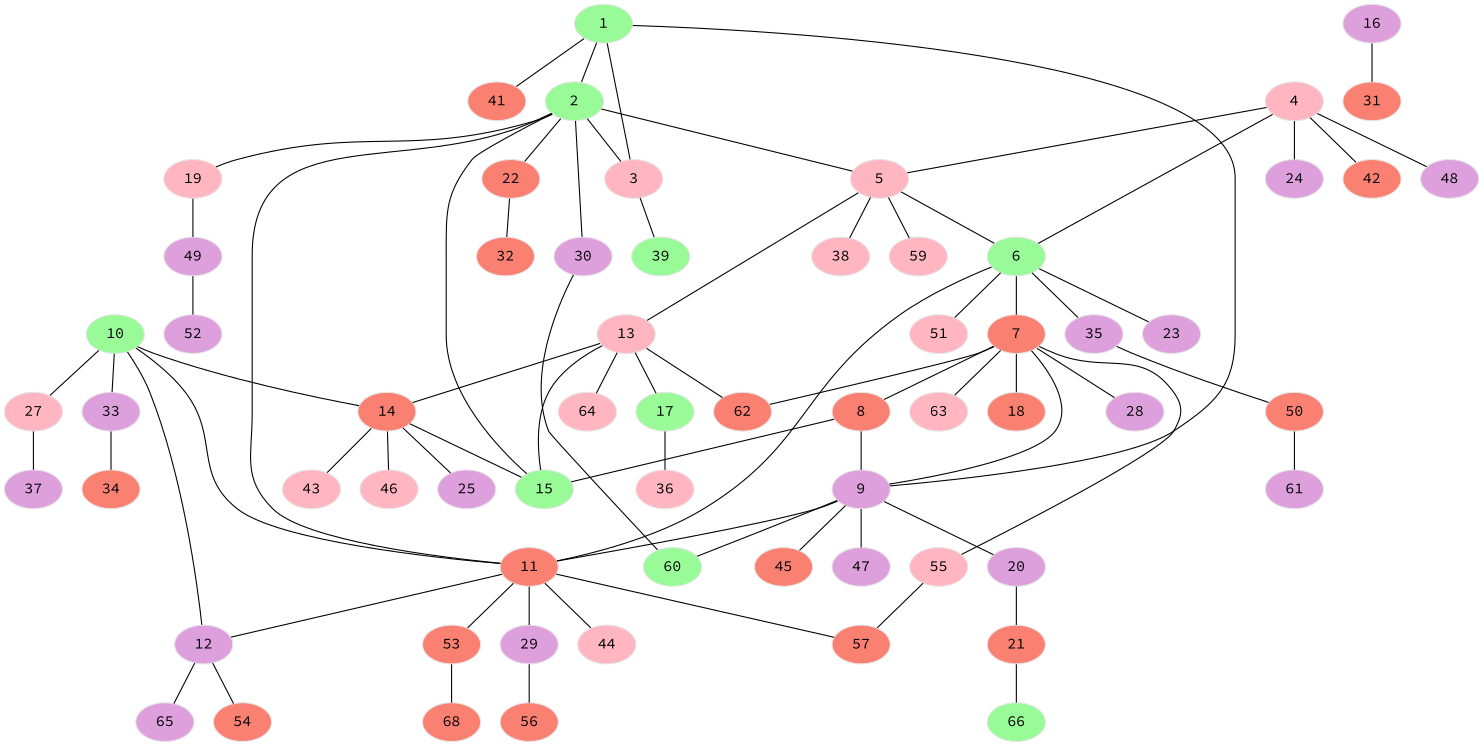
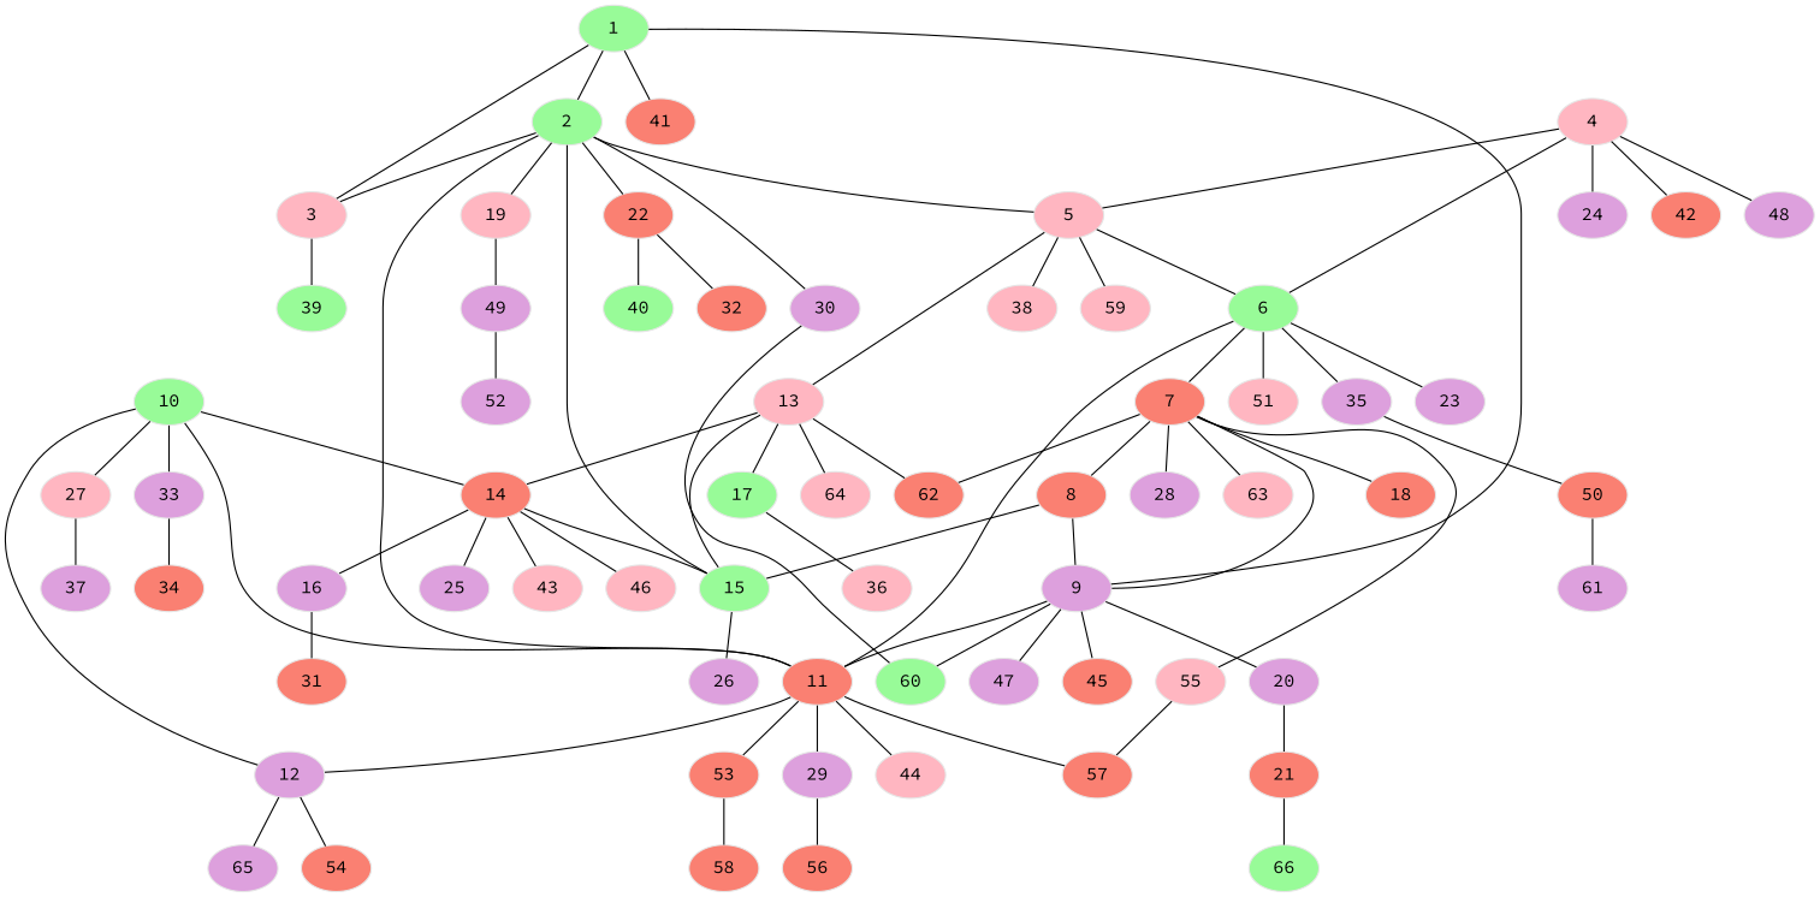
  graph {
    fontname="Source Code Pro"
    node [color=gray90 fillcolor=plum fontname="Source Code Pro" style=filled]
    edge [fontname="Source Code Pro"]
    1 [fillcolor=palegreen]
    2 [fillcolor=palegreen]
    3 [fillcolor=lightpink]
    9
    41 [fillcolor=salmon]
    5 [fillcolor=lightpink]
    11 [fillcolor=salmon]
    15 [fillcolor=palegreen]
    19 [fillcolor=lightpink]
    22 [fillcolor=salmon]
    30
    39 [fillcolor=palegreen]
    20
    45 [fillcolor=salmon]
    47
    60 [fillcolor=palegreen]
    6 [fillcolor=palegreen]
    13 [fillcolor=lightpink]
    38 [fillcolor=lightpink]
    59 [fillcolor=lightpink]
    12
    29
    44 [fillcolor=lightpink]
    53 [fillcolor=salmon]
    57 [fillcolor=salmon]
+   26
    49
    32 [fillcolor=salmon]
+   40 [fillcolor=palegreen]
    4 [fillcolor=lightpink]
    24
    42 [fillcolor=salmon]
    48
    7 [fillcolor=salmon]
    23
    35
    51 [fillcolor=lightpink]
    62 [fillcolor=salmon]
    14 [fillcolor=salmon]
    17 [fillcolor=palegreen]
    64 [fillcolor=lightpink]
    8 [fillcolor=salmon]
    18 [fillcolor=salmon]
    28
    55 [fillcolor=lightpink]
    63 [fillcolor=lightpink]
    50 [fillcolor=salmon]
    21 [fillcolor=salmon]
    10 [fillcolor=palegreen]
    27 [fillcolor=lightpink]
    33
    54 [fillcolor=salmon]
    65
    16
    25
    43 [fillcolor=lightpink]
    46 [fillcolor=lightpink]
    37
    34 [fillcolor=salmon]
    56 [fillcolor=salmon]
-   58 [fillcolor=salmon label=68]
+   58 [fillcolor=salmon]
    36 [fillcolor=lightpink]
    31 [fillcolor=salmon]
    52
    66 [fillcolor=palegreen]
    61
    1 -- 2
    1 -- 3
    1 -- 9
    1 -- 41
    2 -- 3
    2 -- 5
    2 -- 11
    2 -- 15
    2 -- 19
    2 -- 22
    2 -- 30
    3 -- 39
    9 -- 11
    9 -- 20
    9 -- 45
    9 -- 47
    9 -- 60
    5 -- 6
    5 -- 13
    5 -- 38
    5 -- 59
    11 -- 12
    11 -- 29
    11 -- 44
    11 -- 53
    11 -- 57
+   15 -- 26
    19 -- 49
    22 -- 32
+   22 -- 40
    30 -- 60
    20 -- 21
    6 -- 11
    6 -- 7
    6 -- 23
    6 -- 35
    6 -- 51
    13 -- 15
    13 -- 62
    13 -- 14
    13 -- 17
    13 -- 64
    12 -- 54
    12 -- 65
    29 -- 56
    53 -- 58
    49 -- 52
    4 -- 5
    4 -- 6
    4 -- 24
    4 -- 42
    4 -- 48
    7 -- 9
    7 -- 62
    7 -- 8
    7 -- 18
    7 -- 28
    7 -- 55
    7 -- 63
    35 -- 50
    14 -- 15
+   14 -- 16
    14 -- 25
    14 -- 43
    14 -- 46
    17 -- 36
    8 -- 9
    8 -- 15
    55 -- 57
    50 -- 61
    21 -- 66
    10 -- 11
    10 -- 12
    10 -- 14
    10 -- 27
    10 -- 33
    27 -- 37
    33 -- 34
    16 -- 31
  }
